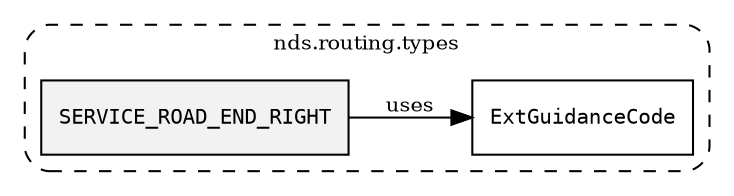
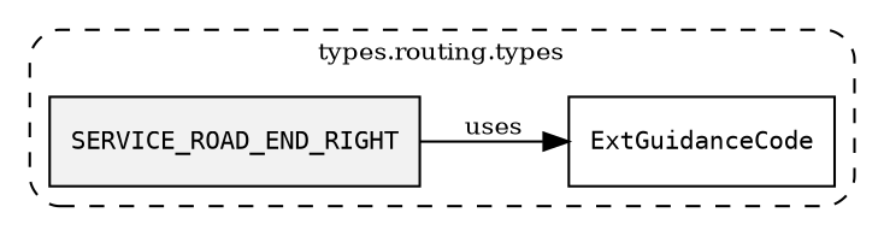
  digraph {
    fontsize=10
    rankdir=LR
    node [fontsize=10 shape=box]
    n1 [fillcolor="#0000000D" label=<<font face="monospace"><table align="center" border="0" cellspacing="0" cellpadding="0"><tr><td href="../../../content/packages/nds.routing.types.html#Constant-SERVICE_ROAD_END_RIGHT" title="Constant defined in nds.routing.types">SERVICE_ROAD_END_RIGHT</td></tr></table></font>> style=filled]
    n2 [label=<<font face="monospace"><table align="center" border="0" cellspacing="0" cellpadding="0"><tr><td href="../../../content/packages/nds.routing.types.html#Subtype-ExtGuidanceCode" title="Subtype defined in nds.routing.types">ExtGuidanceCode</td></tr></table></font>>]
    subgraph cluster_1 {
-     label="nds.routing.types"
+     label="types.routing.types"
      style="dashed, rounded"
      n1
      n2
    }
    n1 -> n2 [fontsize=10 label=uses]
  }
